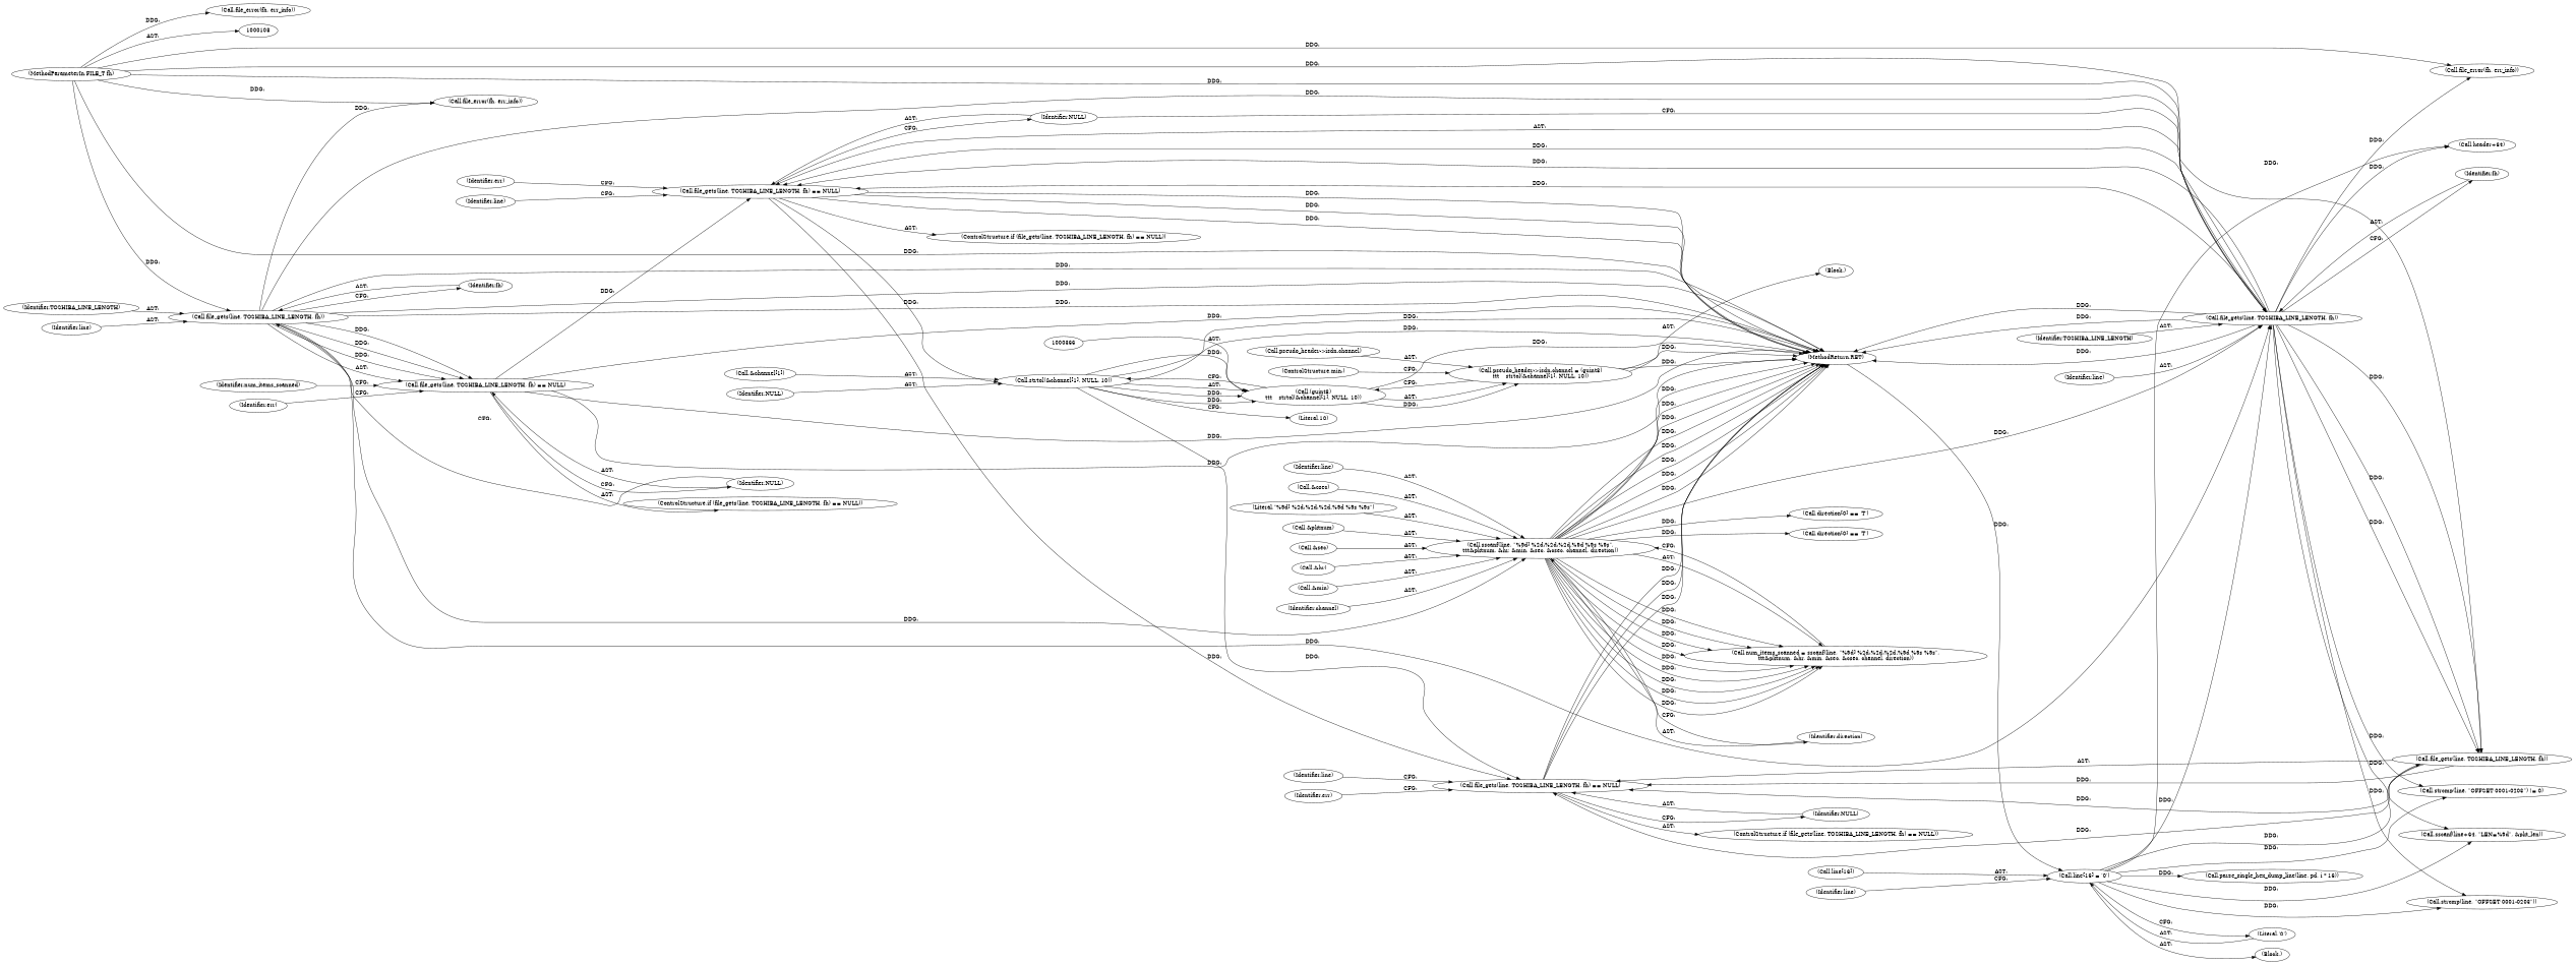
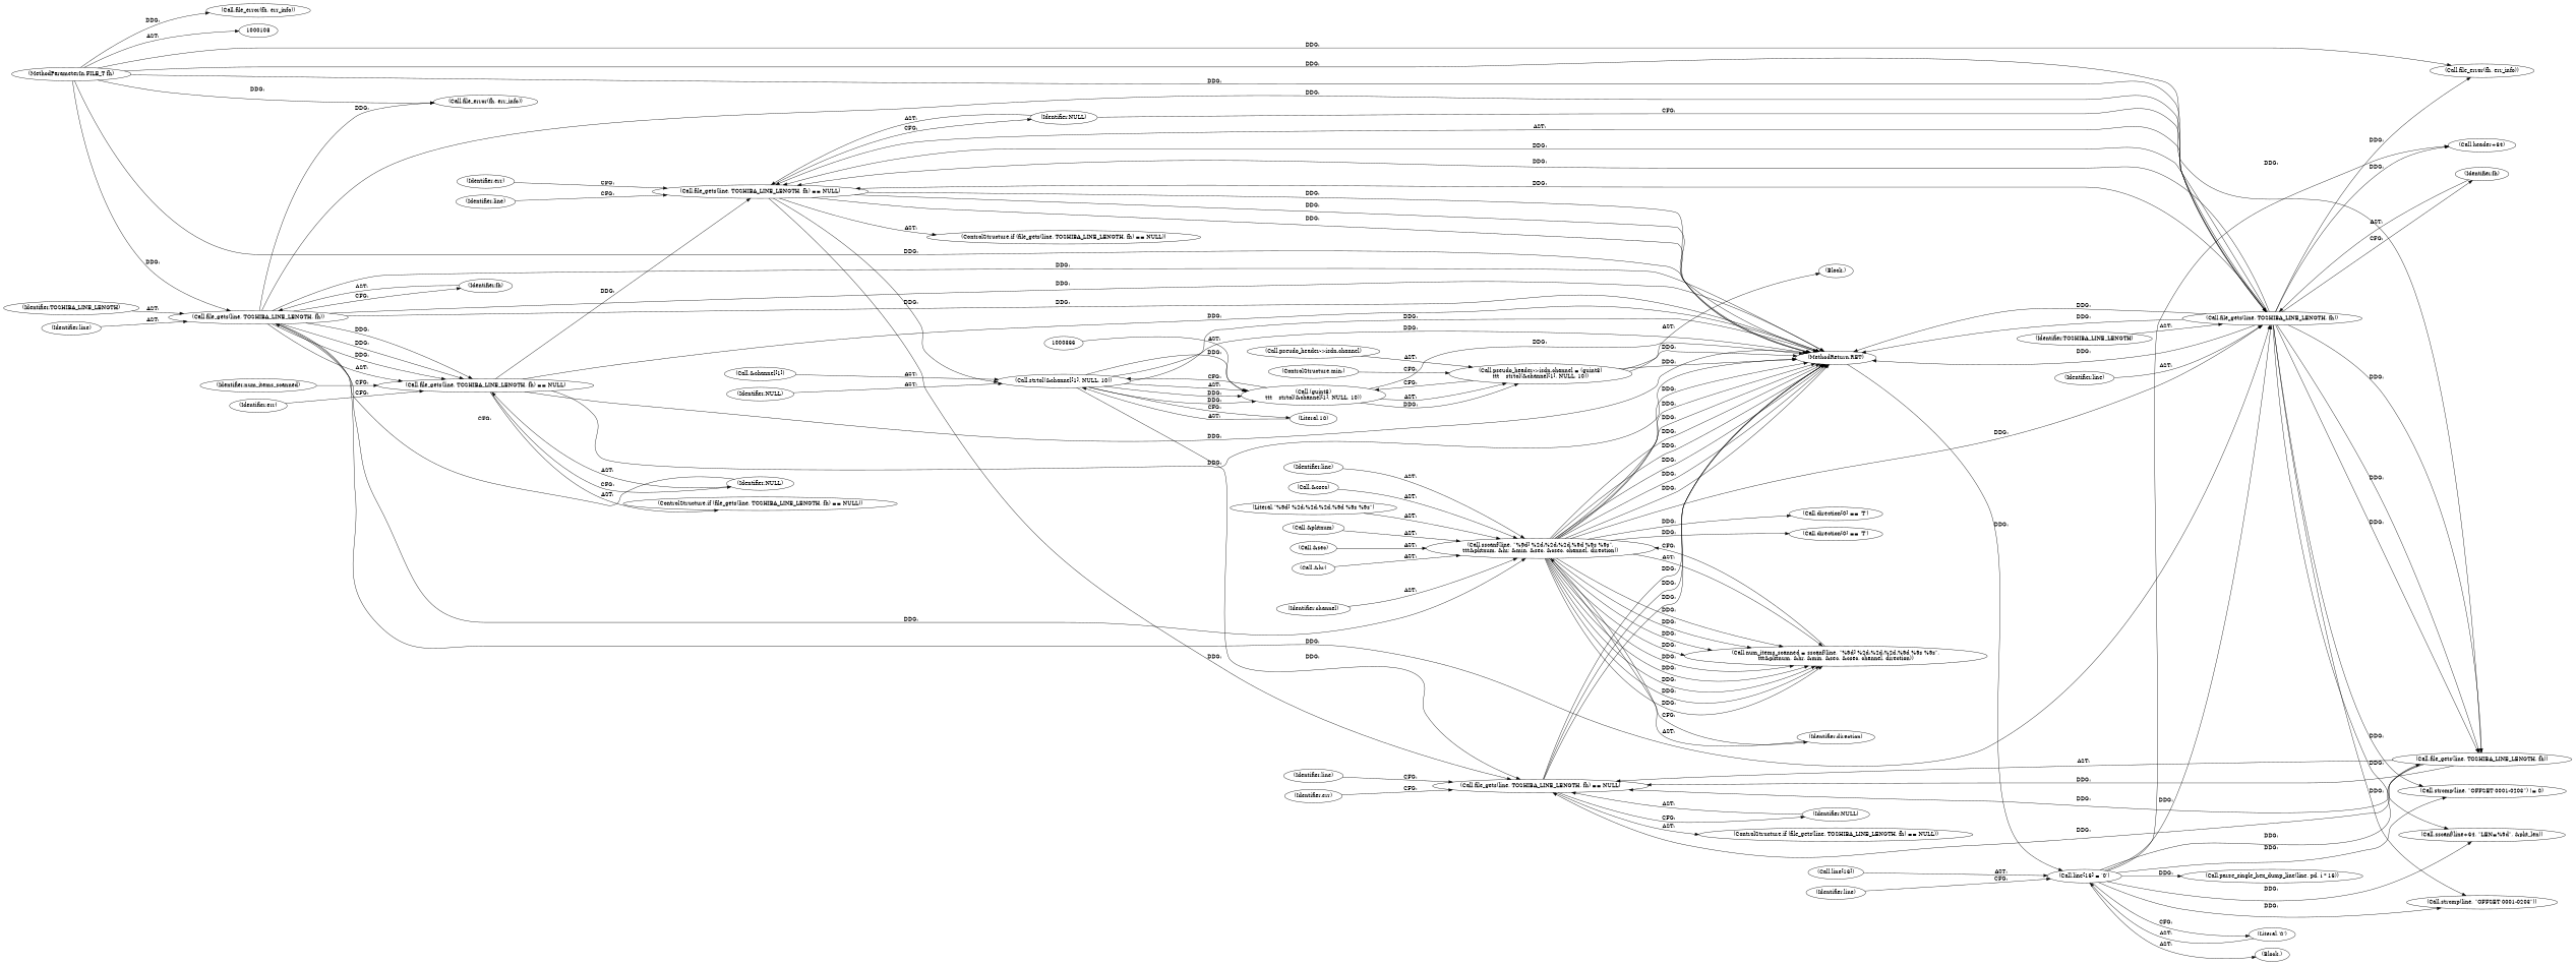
  digraph {
    rankdir=LR
    n1 [label="(Call,file_gets(line, TOSHIBA_LINE_LENGTH, fh) == NULL)"]
    n2 [label="(Call,strtol(&channel[1], NULL, 10))"]
    n3 [label="(Call,file_gets(line, TOSHIBA_LINE_LENGTH, fh) == NULL)"]
    n4 [label="(Identifier,NULL)"]
    n5 [label="(MethodReturn,RET)"]
    n6 [label="(ControlStructure,if (file_gets(line, TOSHIBA_LINE_LENGTH, fh) == NULL))"]
    n7 [label="(Call,(guint8)\n\t\t\t    strtol(&channel[1], NULL, 10))"]
    n8 [label="(Literal,10)"]
    n9 [label="(Identifier,NULL)"]
    n10 [label="(ControlStructure,if (file_gets(line, TOSHIBA_LINE_LENGTH, fh) == NULL))"]
    n11 [label="(Call,file_gets(line, TOSHIBA_LINE_LENGTH, fh))"]
    n12 [label="(Call,line[16] = '\0')"]
    n13 [label="(Call,strcmp(line, \"OFFSET 0001-0203\"))"]
    n14 [label="(Call,header+64)"]
    n15 [label="(Call,strcmp(line, \"OFFSET 0001-0203\") != 0)"]
    n16 [label="(Call,file_error(fh, err_info))"]
    n17 [label="(Identifier,fh)"]
    n18 [label="(Call,sscanf(line+64, \"LEN=%9d\", &pkt_len))"]
    n19 [label="(Call,file_gets(line, TOSHIBA_LINE_LENGTH, fh))"]
    n20 [label="(Call,sscanf(line, \"%9d] %2d:%2d:%2d.%9d %9s %9s\",\n\t\t\t&pktnum, &hr, &min, &sec, &csec, channel, direction))"]
    n21 [label="(Call,direction[0] == 'T')"]
    n22 [label="(Call,direction[0] == 'T')"]
    n23 [label="(Call,num_items_scanned = sscanf(line, \"%9d] %2d:%2d:%2d.%9d %9s %9s\",\n\t\t\t&pktnum, &hr, &min, &sec, &csec, channel, direction))"]
    n24 [label="(Identifier,direction)"]
    n25 [label="(Call,file_gets(line, TOSHIBA_LINE_LENGTH, fh))"]
    n26 [label="(Call,file_gets(line, TOSHIBA_LINE_LENGTH, fh) == NULL)"]
    n27 [label="(Identifier,fh)"]
    n28 [label="(Call,file_error(fh, err_info))"]
    n29 [label="(Identifier,NULL)"]
    n30 [label="(ControlStructure,if (file_gets(line, TOSHIBA_LINE_LENGTH, fh) == NULL))"]
    n31 [label="(MethodParameterIn,FILE_T fh)"]
    n32 [label="(Call,file_error(fh, err_info))"]
    1000108
    n34 [label="(Literal,'\0')"]
    n35 [label="(Block,)"]
    n36 [label="(Call,parse_single_hex_dump_line(line, pd, i * 16))"]
    n37 [label="(Call,pseudo_header->isdn.channel = (guint8)\n\t\t\t    strtol(&channel[1], NULL, 10))"]
    n38 [label="(Block,)"]
    n39 [label="(Identifier,num_items_scanned)"]
    n40 [label="(Identifier,line)"]
    n41 [label="(Identifier,TOSHIBA_LINE_LENGTH)"]
    n42 [label="(Call,&hr)"]
-   n43 [label="(Call,&min)"]
    n44 [label="(Identifier,channel)"]
    n45 [label="(ControlStructure,min;)"]
    n46 [label="(Call,line[16])"]
    n47 [label="(Identifier,err)"]
    n48 [label="(Identifier,line)"]
    n49 [label="(Call,&csec)"]
    n50 [label="(Literal,\"%9d] %2d:%2d:%2d.%9d %9s %9s\")"]
    n51 [label="(Identifier,line)"]
    n52 [label="(Identifier,err)"]
    n53 [label="(Identifier,line)"]
    n54 [label="(Identifier,line)"]
    n55 [label="(Call,&channel[1])"]
    n56 [label="(Identifier,NULL)"]
    n57 [label="(Identifier,TOSHIBA_LINE_LENGTH)"]
    n58 [label="(Call,pseudo_header->isdn.channel)"]
    n59 [label="(Identifier,line)"]
    n60 [label="(Call,&pktnum)"]
    n61 [label="(Identifier,err)"]
    n62 [label="(Call,&sec)"]
    1000366
    n1 -> n2 [label="DDG: "]
    n1 -> n3 [label="DDG: "]
    n1 -> n4 [label="CFG: "]
    n1 -> n5 [label="DDG: "]
    n1 -> n5 [label="DDG: "]
    n1 -> n5 [label="DDG: "]
    n1 -> n6 [label="AST: "]
    n2 -> n3 [label="DDG: "]
    n2 -> n5 [label="DDG: "]
    n2 -> n5 [label="DDG: "]
    n2 -> n7 [label="AST: "]
    n2 -> n7 [label="DDG: "]
    n2 -> n7 [label="DDG: "]
    n2 -> n7 [label="DDG: "]
    n2 -> n8 [label="CFG: "]
    n3 -> n5 [label="DDG: "]
    n3 -> n5 [label="DDG: "]
    n3 -> n5 [label="DDG: "]
    n3 -> n9 [label="CFG: "]
    n3 -> n10 [label="AST: "]
    n4 -> n1 [label="AST: "]
    n4 -> n11 [label="CFG: "]
    n5 -> n12 [label="DDG: "]
    n7 -> n2 [label="CFG: "]
    n7 -> n5 [label="DDG: "]
    n7 -> n37 [label="AST: "]
    n7 -> n37 [label="DDG: "]
+   n8 -> n2 [label="AST: "]
    n9 -> n3 [label="AST: "]
    n11 -> n1 [label="AST: "]
    n11 -> n1 [label="DDG: "]
    n11 -> n1 [label="DDG: "]
    n11 -> n1 [label="DDG: "]
    n11 -> n5 [label="DDG: "]
    n11 -> n5 [label="DDG: "]
    n11 -> n5 [label="DDG: "]
    n11 -> n13 [label="DDG: "]
    n11 -> n14 [label="DDG: "]
    n11 -> n15 [label="DDG: "]
    n11 -> n16 [label="DDG: "]
    n11 -> n17 [label="CFG: "]
    n11 -> n18 [label="DDG: "]
    n11 -> n19 [label="DDG: "]
    n11 -> n19 [label="DDG: "]
    n11 -> n19 [label="DDG: "]
    n12 -> n11 [label="DDG: "]
    n12 -> n13 [label="DDG: "]
    n12 -> n14 [label="DDG: "]
    n12 -> n15 [label="DDG: "]
    n12 -> n18 [label="DDG: "]
    n12 -> n19 [label="DDG: "]
    n12 -> n34 [label="CFG: "]
    n12 -> n35 [label="AST: "]
    n12 -> n36 [label="DDG: "]
    n17 -> n11 [label="AST: "]
    n19 -> n3 [label="AST: "]
    n19 -> n3 [label="DDG: "]
    n19 -> n3 [label="DDG: "]
    n19 -> n3 [label="DDG: "]
    n20 -> n5 [label="DDG: "]
    n20 -> n5 [label="DDG: "]
    n20 -> n5 [label="DDG: "]
    n20 -> n5 [label="DDG: "]
    n20 -> n5 [label="DDG: "]
    n20 -> n5 [label="DDG: "]
    n20 -> n5 [label="DDG: "]
    n20 -> n5 [label="DDG: "]
    n20 -> n11 [label="DDG: "]
    n20 -> n21 [label="DDG: "]
    n20 -> n22 [label="DDG: "]
    n20 -> n23 [label="AST: "]
    n20 -> n23 [label="DDG: "]
    n20 -> n23 [label="DDG: "]
    n20 -> n23 [label="DDG: "]
    n20 -> n23 [label="DDG: "]
    n20 -> n23 [label="DDG: "]
    n20 -> n23 [label="DDG: "]
    n20 -> n23 [label="DDG: "]
    n20 -> n23 [label="DDG: "]
    n20 -> n23 [label="DDG: "]
    n20 -> n24 [label="CFG: "]
    n23 -> n20 [label="CFG: "]
    n24 -> n20 [label="AST: "]
    n25 -> n5 [label="DDG: "]
    n25 -> n5 [label="DDG: "]
    n25 -> n5 [label="DDG: "]
    n25 -> n11 [label="DDG: "]
    n25 -> n11 [label="DDG: "]
    n25 -> n20 [label="DDG: "]
    n25 -> n26 [label="AST: "]
    n25 -> n26 [label="DDG: "]
    n25 -> n26 [label="DDG: "]
    n25 -> n26 [label="DDG: "]
    n25 -> n27 [label="CFG: "]
    n25 -> n28 [label="DDG: "]
    n26 -> n1 [label="DDG: "]
    n26 -> n5 [label="DDG: "]
    n26 -> n5 [label="DDG: "]
    n26 -> n5 [label="DDG: "]
    n26 -> n29 [label="CFG: "]
    n26 -> n30 [label="AST: "]
    n27 -> n25 [label="AST: "]
    n29 -> n25 [label="CFG: "]
    n29 -> n26 [label="AST: "]
    n31 -> n5 [label="DDG: "]
    n31 -> n11 [label="DDG: "]
    n31 -> n16 [label="DDG: "]
    n31 -> n19 [label="DDG: "]
    n31 -> n25 [label="DDG: "]
    n31 -> n28 [label="DDG: "]
    n31 -> n32 [label="DDG: "]
    n31 -> 1000108 [label="AST: "]
    n34 -> n12 [label="AST: "]
    n37 -> n5 [label="DDG: "]
    n37 -> n5 [label="DDG: "]
    n37 -> n7 [label="CFG: "]
    n37 -> n38 [label="AST: "]
    n39 -> n26 [label="CFG: "]
    n40 -> n25 [label="AST: "]
    n41 -> n11 [label="AST: "]
    n42 -> n20 [label="AST: "]
-   n43 -> n20 [label="AST: "]
    n44 -> n20 [label="AST: "]
    n45 -> n37 [label="CFG: "]
    n46 -> n12 [label="AST: "]
    n47 -> n1 [label="CFG: "]
    n48 -> n20 [label="AST: "]
    n49 -> n20 [label="AST: "]
    n50 -> n20 [label="AST: "]
    n51 -> n12 [label="CFG: "]
    n52 -> n26 [label="CFG: "]
    n53 -> n3 [label="CFG: "]
    n54 -> n11 [label="AST: "]
    n55 -> n2 [label="AST: "]
    n56 -> n2 [label="AST: "]
    n57 -> n25 [label="AST: "]
    n58 -> n37 [label="AST: "]
    n59 -> n1 [label="CFG: "]
    n60 -> n20 [label="AST: "]
    n61 -> n3 [label="CFG: "]
    n62 -> n20 [label="AST: "]
    1000366 -> n7 [label="AST: "]
  }
